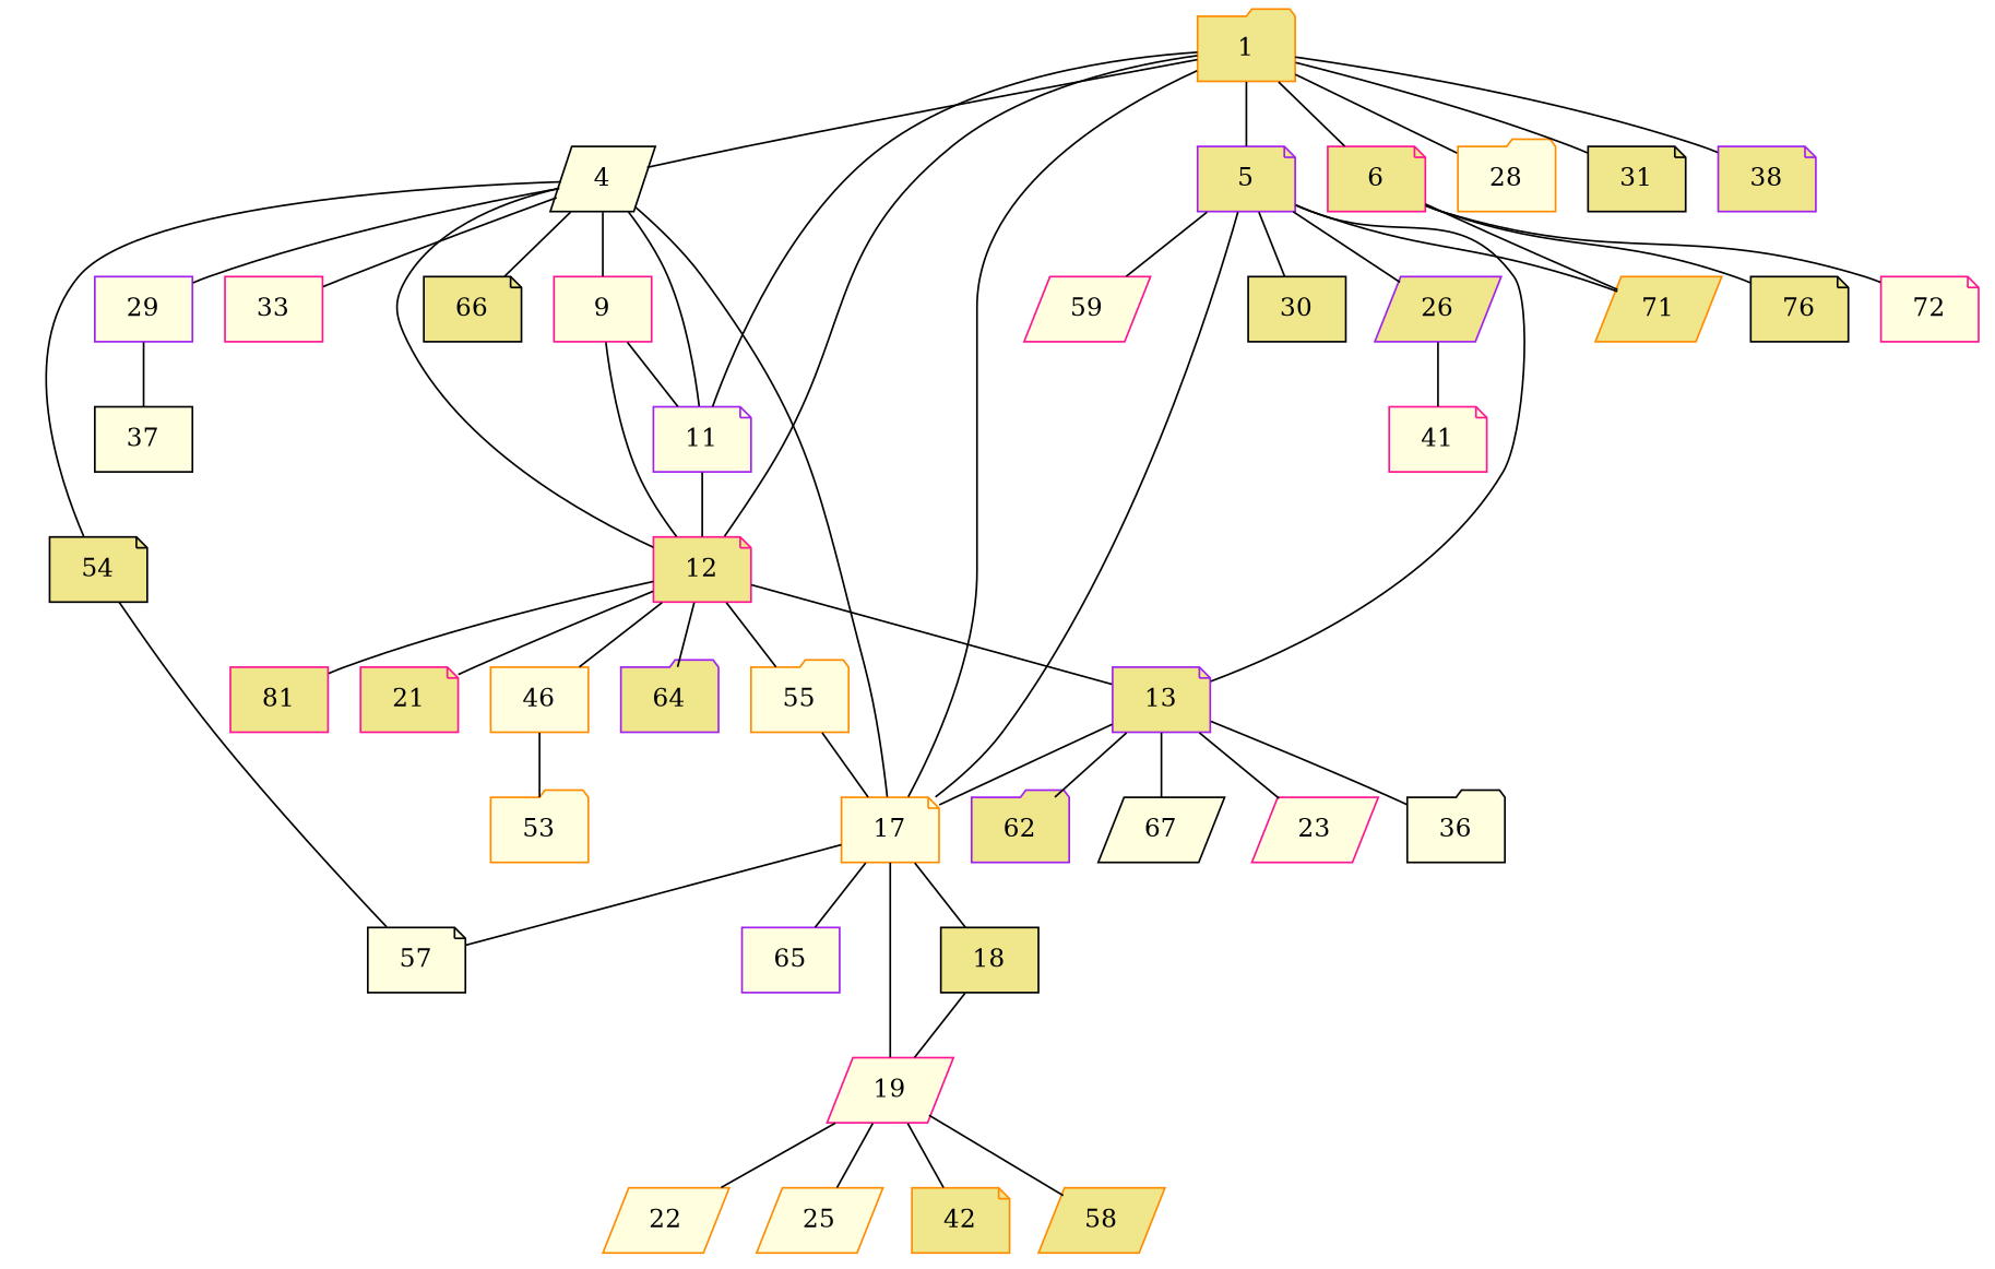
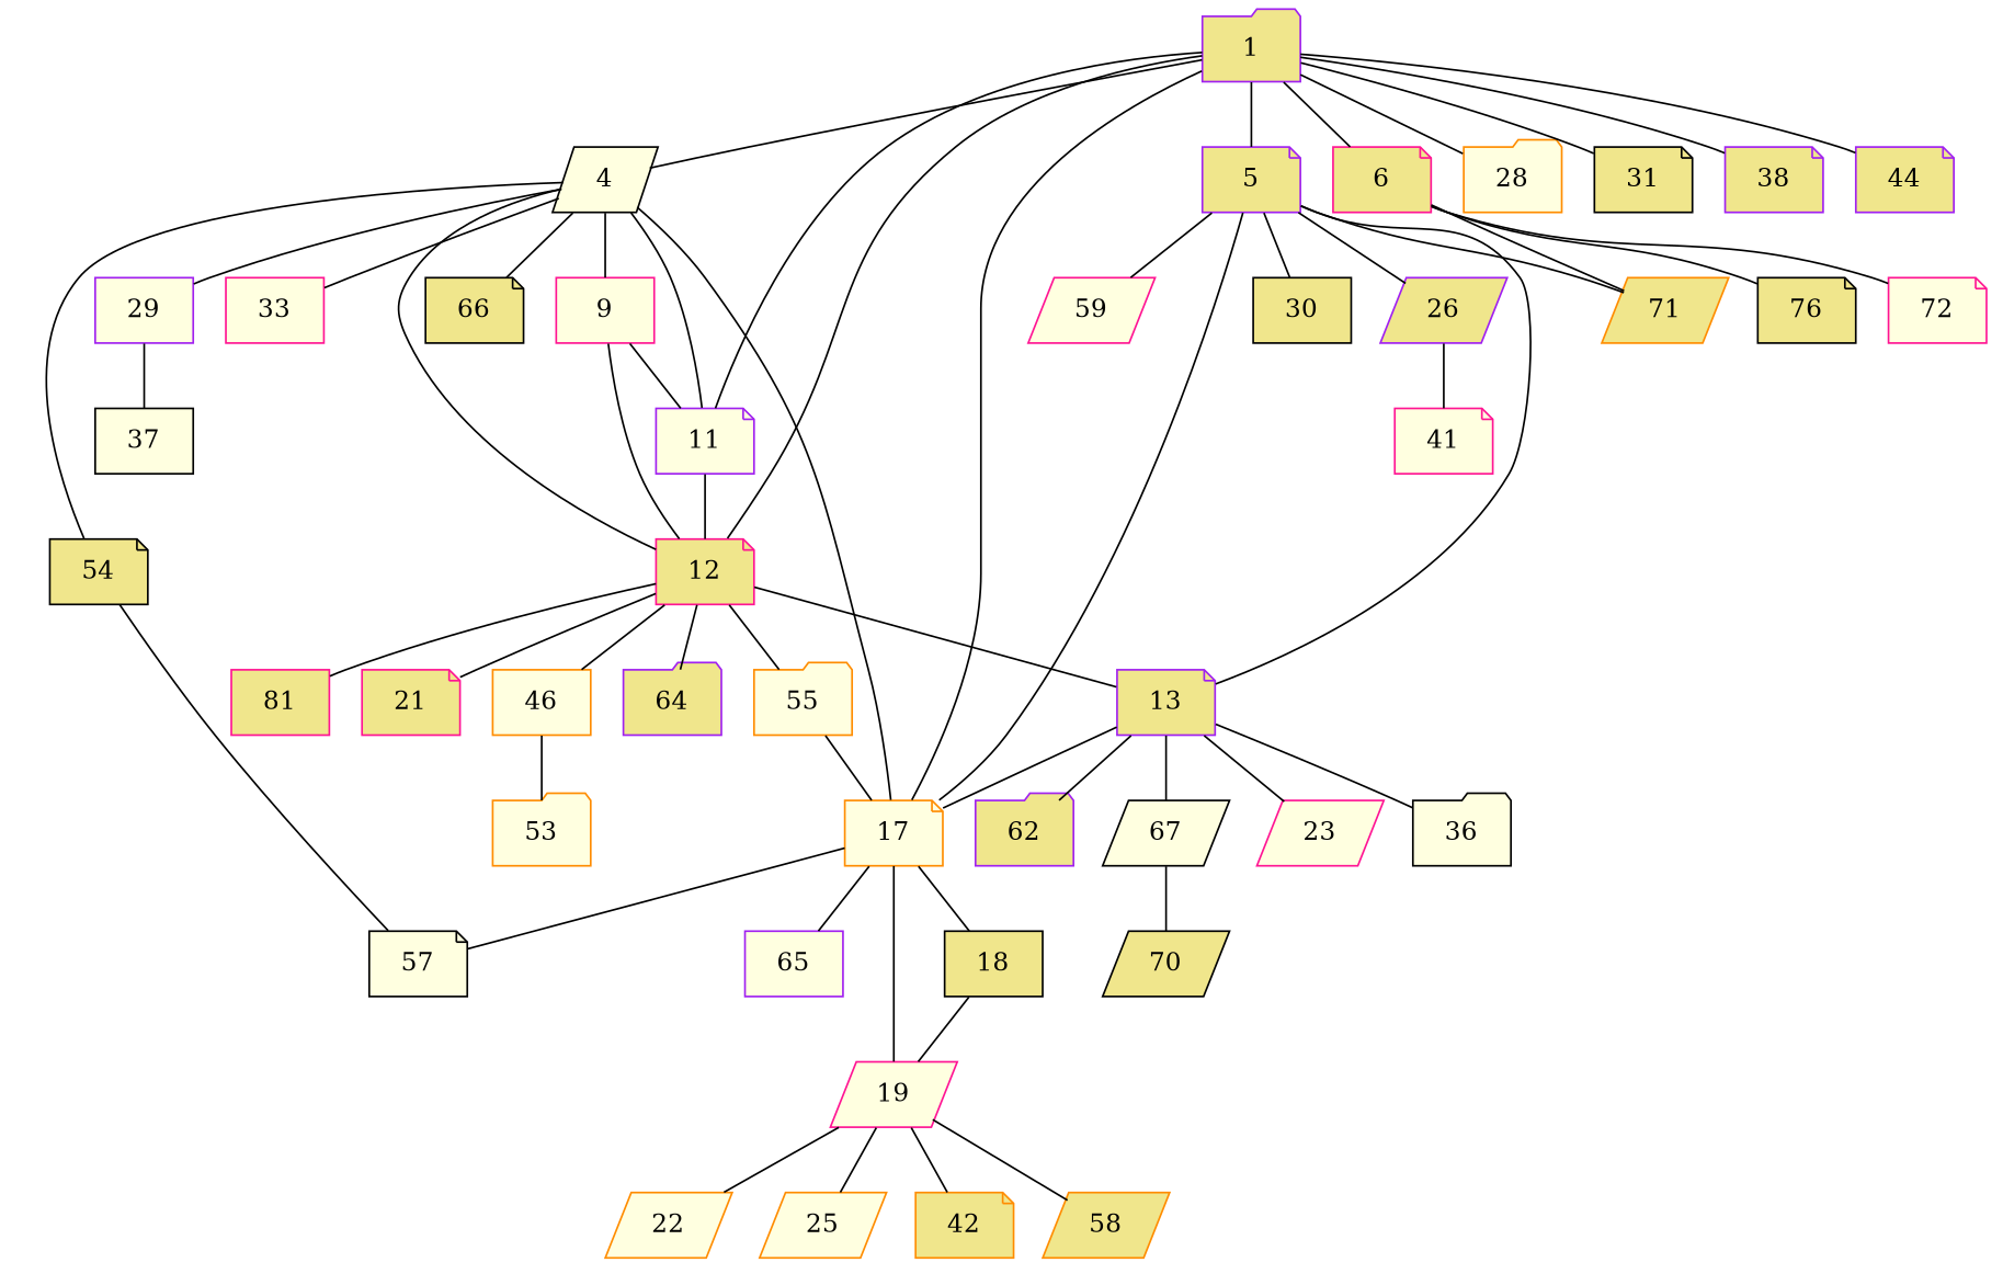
  graph {
    node [color=black fillcolor=khaki shape=note style=filled]
-   1 [color=darkorange shape=folder super="+2+3+8"]
+   1 [color=purple shape=folder super="+2+3+8"]
    4 [fillcolor=lightyellow shape=parallelogram super="+10+34"]
    5 [color=purple super="+7+51"]
    6 [color=deeppink super="+50"]
    11 [color=purple fillcolor=lightyellow]
    12 [color=deeppink super="+48+85+14"]
    17 [color=darkorange fillcolor=lightyellow super="+73+20"]
    28 [color=darkorange fillcolor=lightyellow shape=folder]
    31 [super="+68"]
    n10 [color=purple label=38]
+   44 [color=purple super="+47"]
    9 [color=deeppink fillcolor=lightyellow shape=box super="+74+77"]
    29 [color=purple fillcolor=lightyellow shape=box super="+83"]
    33 [color=deeppink fillcolor=lightyellow shape=box]
    54 [super="+86"]
    66 [super="+75"]
    13 [color=purple super="+16"]
    26 [color=purple shape=parallelogram]
    30 [shape=box]
    n20 [color=deeppink fillcolor=lightyellow label=59 shape=parallelogram super="+69+40"]
    71 [color=darkorange shape=parallelogram]
    72 [color=deeppink fillcolor=lightyellow]
    76
    21 [color=deeppink]
    46 [color=darkorange fillcolor=lightyellow shape=box]
    55 [color=darkorange fillcolor=lightyellow shape=folder]
    64 [color=purple shape=folder super="+90"]
    81 [color=deeppink shape=box]
    18 [shape=box super="+32"]
    19 [color=deeppink fillcolor=lightyellow shape=parallelogram super="+59+27"]
    57 [fillcolor=lightyellow]
    65 [color=purple fillcolor=lightyellow shape=box]
    37 [fillcolor=lightyellow shape=box]
    23 [color=deeppink fillcolor=lightyellow shape=parallelogram super="+89+78"]
    36 [fillcolor=lightyellow shape=folder]
    62 [color=purple shape=folder]
    67 [fillcolor=lightyellow shape=parallelogram]
    41 [color=deeppink fillcolor=lightyellow]
    53 [color=darkorange fillcolor=lightyellow shape=folder]
+   70 [shape=parallelogram]
    22 [color=darkorange fillcolor=lightyellow shape=parallelogram]
    25 [color=darkorange fillcolor=lightyellow shape=parallelogram super="+79"]
    42 [color=darkorange]
    58 [color=darkorange shape=parallelogram]
    1 -- 4 [weight=3]
    1 -- 5 [weight=2]
    1 -- 6
    1 -- 11
    1 -- 12
    1 -- 17
    1 -- 28
    1 -- 31
    1 -- n10
+   1 -- 44
    4 -- 11
    4 -- 12
    4 -- 17
    4 -- 9
    4 -- 29
    4 -- 33
    4 -- 54
    4 -- 66
    5 -- 17
    5 -- 13
    5 -- 26
    5 -- 30
    5 -- n20
    5 -- 71 [weight=2]
    6 -- 71
    6 -- 72
    6 -- 76
    11 -- 12
    12 -- 13 [weight=4]
    12 -- 21
    12 -- 46
    12 -- 55
    12 -- 64
    12 -- 81
    17 -- 18 [weight=2]
    17 -- 19 [weight=2]
    17 -- 57
    17 -- 65
    9 -- 11
    9 -- 12
    29 -- 37
    54 -- 57
    13 -- 17
    13 -- 23
    13 -- 36
    13 -- 62
    13 -- 67
    26 -- 41
    46 -- 53
    55 -- 17 [weight=2]
    18 -- 19
    19 -- 22
    19 -- 25
    19 -- 42
    19 -- 58
+   67 -- 70
  }
